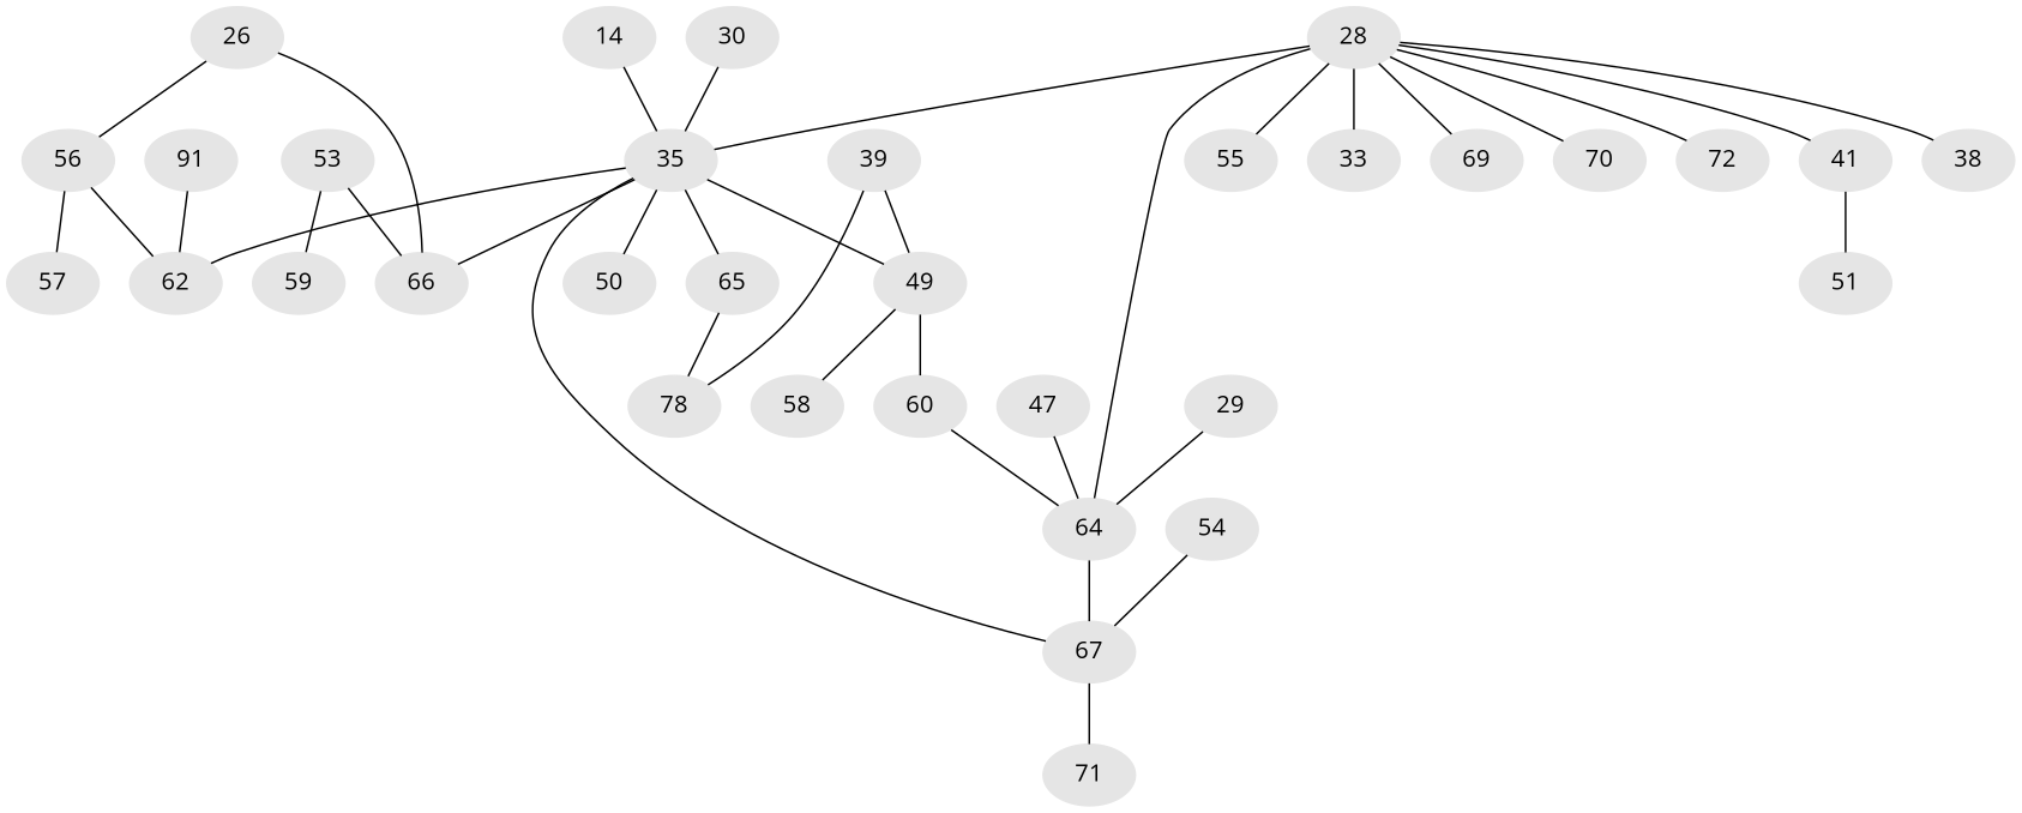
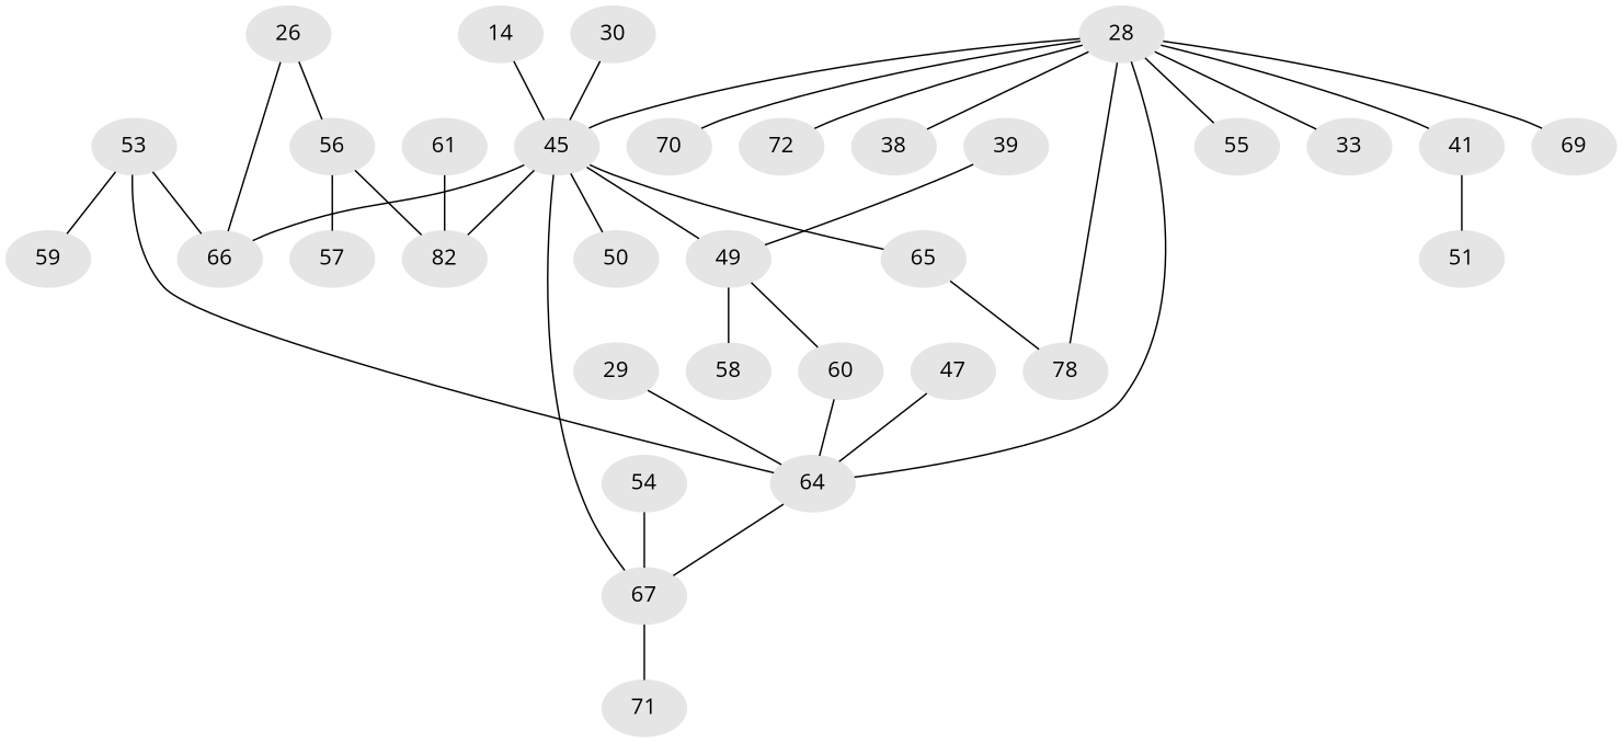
  graph {
    fontname="Open Sans"
    node [color=gray90 fontname="Open Sans" style=filled]
    edge [fontname="Open Sans"]
-   45 [super="+1+35+32" label=35]
-   62 [super="+42"]
+   45 [super="+1+35+32"]
+   62 [super="+42" label=82]
    66 [super="+3+7"]
    49 [super="+34+21"]
    50
    65 [super="+27"]
    67 [super="+44+31"]
    14
    64 [super="+10+15+16+43"]
    n10 [label=29]
    26 [super="+13"]
    56
    28 [super="+25+9+20"]
    38
    41
    55
    n17 [label=33]
    69
    70
    72
    51
    30
    58
    60
    39
    n26 [label=78]
    47
    71
    53 [super="+24+52"]
    59
    54
    57
-   61 [label=91]
+   61
    45 -- 62 [weight=2]
    45 -- 66 [weight=2]
    45 -- 49 [weight=3]
    45 -- 50
    45 -- 65
    45 -- 67
    49 -- 58
    49 -- 60
    65 -- n26
    67 -- 71
    14 -- 45
    64 -- 67
    n10 -- 64
    26 -- 66
    26 -- 56
    56 -- 62
    56 -- 57
    28 -- 45 [weight=2]
    28 -- 64 [weight=2]
    28 -- 38
    28 -- 41
    28 -- 55
    28 -- n17
    28 -- 69
    28 -- 70
    28 -- 72
    41 -- 51
    30 -- 45
    60 -- 64
    39 -- 49
-   39 -- n26
+   28 -- n26
    47 -- 64
    53 -- 66 [weight=2]
+   53 -- 64 [weight=2]
    53 -- 59
    54 -- 67
    61 -- 62
  }
